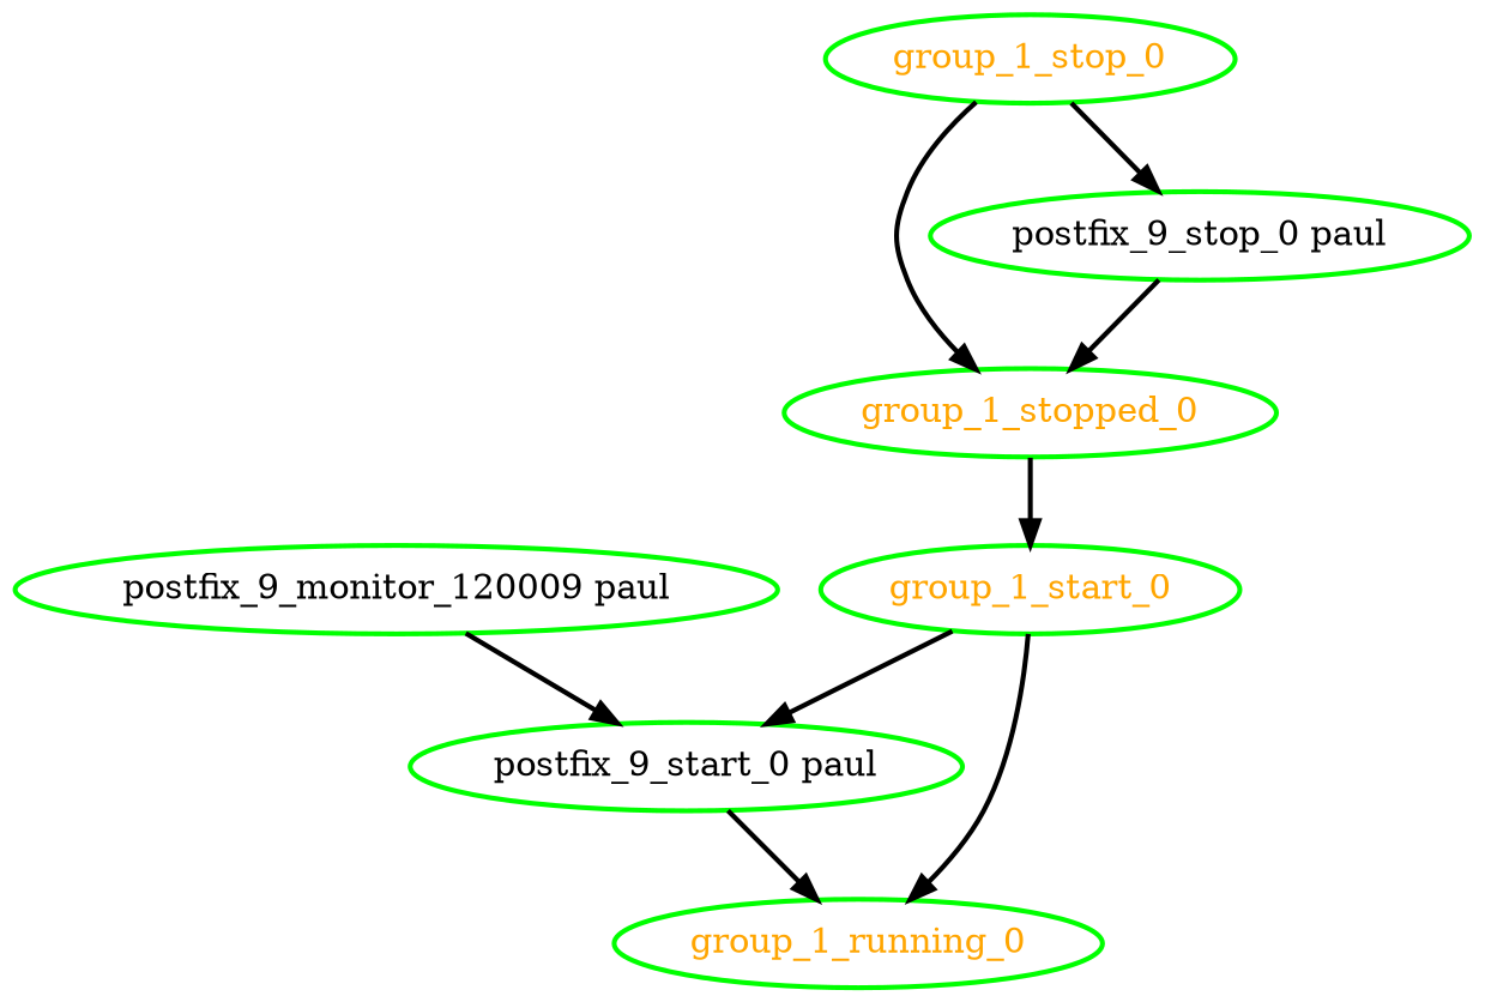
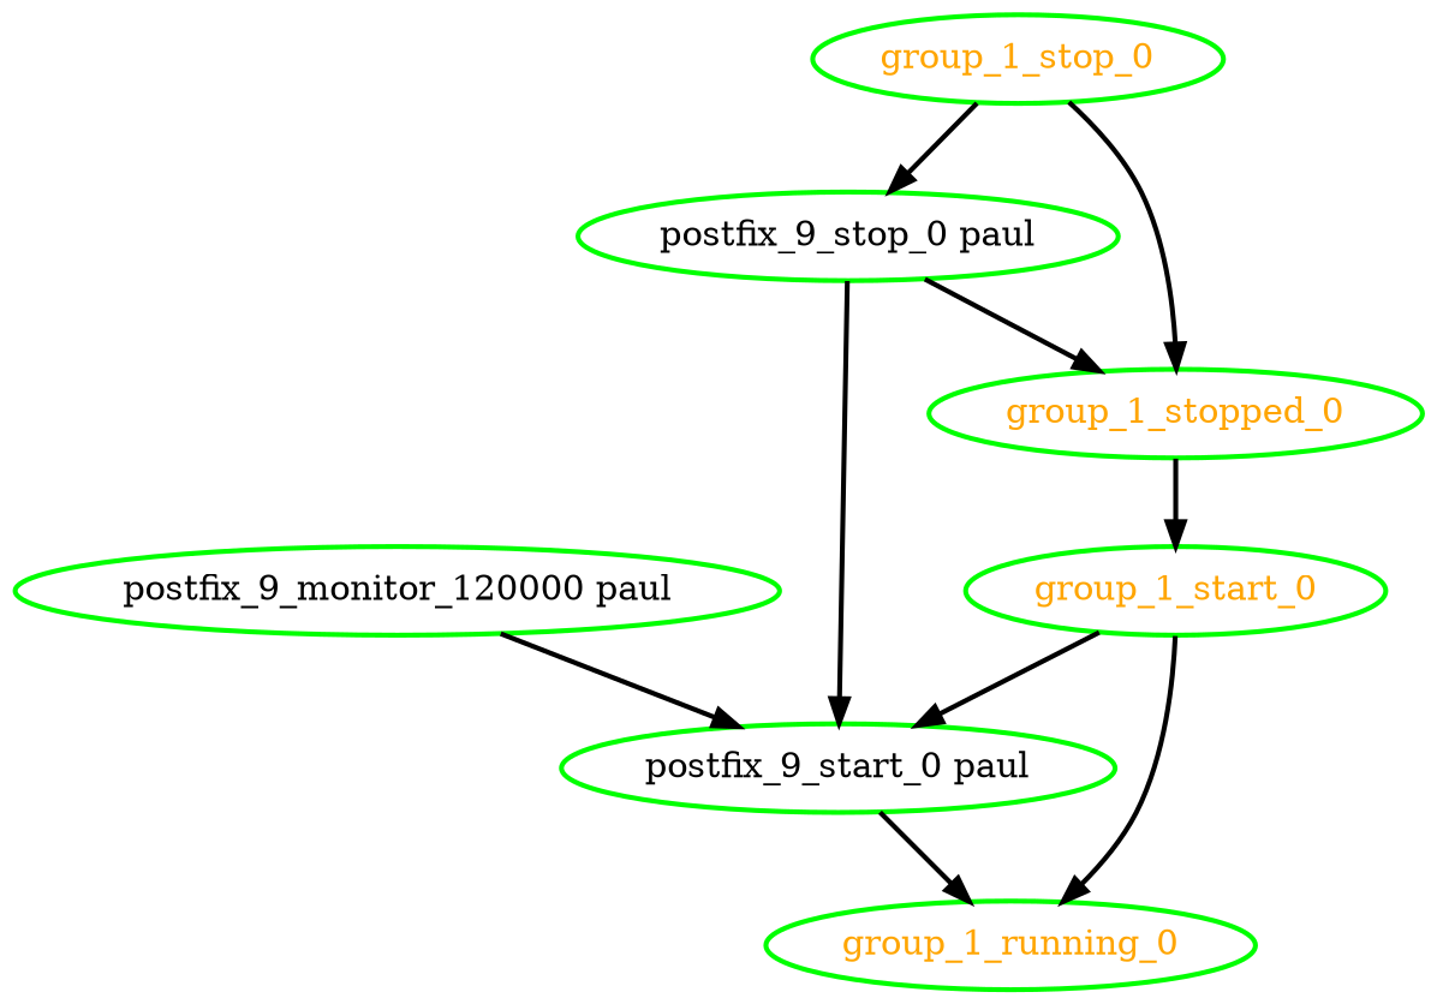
  digraph {
    node [color=green fontcolor=orange style=bold]
    edge [style=bold]
    group_1_start_0
    group_1_running_0
    "postfix_9_start_0 paul" [fontcolor=black]
-   "postfix_9_monitor_120000 paul" [fontcolor=black label="postfix_9_monitor_120009 paul"]
+   "postfix_9_monitor_120000 paul" [fontcolor=black]
    group_1_stop_0
    group_1_stopped_0
    "postfix_9_stop_0 paul" [fontcolor=black]
    group_1_start_0 -> group_1_running_0
    group_1_start_0 -> "postfix_9_start_0 paul"
    "postfix_9_start_0 paul" -> group_1_running_0
    "postfix_9_monitor_120000 paul" -> "postfix_9_start_0 paul"
    group_1_stop_0 -> group_1_stopped_0
    group_1_stop_0 -> "postfix_9_stop_0 paul"
    group_1_stopped_0 -> group_1_start_0
+   "postfix_9_stop_0 paul" -> "postfix_9_start_0 paul"
    "postfix_9_stop_0 paul" -> group_1_stopped_0
  }
